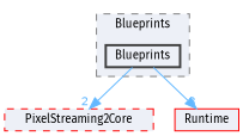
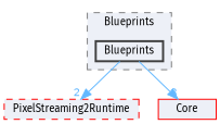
  digraph {
    compound=true
    fontname="Fira Sans"
    node [color=red fillcolor="#edf0f7" fontname="Fira Sans" fontsize=10 shape=box]
    edge [color=steelblue1 fontcolor=steelblue1 fontname="Fira Sans" fontsize=10 labeldistance=1.5 labelfontname=Helvetica labelfontsize=10]
    n1 [color=grey25 height=0.2 label=Blueprints style="filled,bold" width=0.4]
-   n2 [height=0.2 label=PixelStreaming2Core style="filled,dashed" width=0.4]
-   n3 [height=0.2 label=Runtime style=filled width=0.4]
+   n2 [height=0.2 label=PixelStreaming2Runtime style="filled,dashed" width=0.4]
+   n3 [height=0.2 label=Core style=filled width=0.4]
    subgraph cluster_1 {
      bgcolor="#edf0f7"
      fontsize=10
      label=Blueprints
      pencolor=grey50
      style="filled,dashed"
      n1
    }
    n1 -> n2 [headlabel=2]
    n1 -> n3 [headlabel=3]
  }
